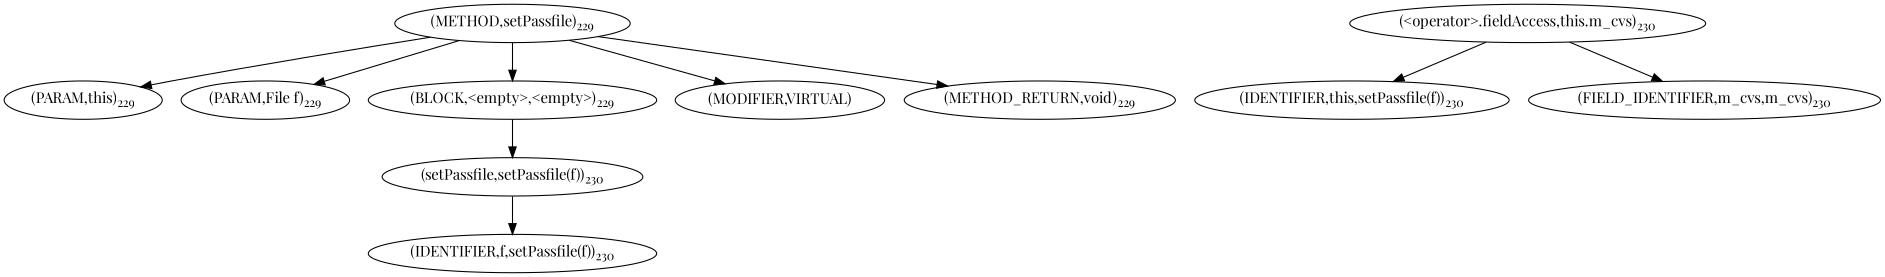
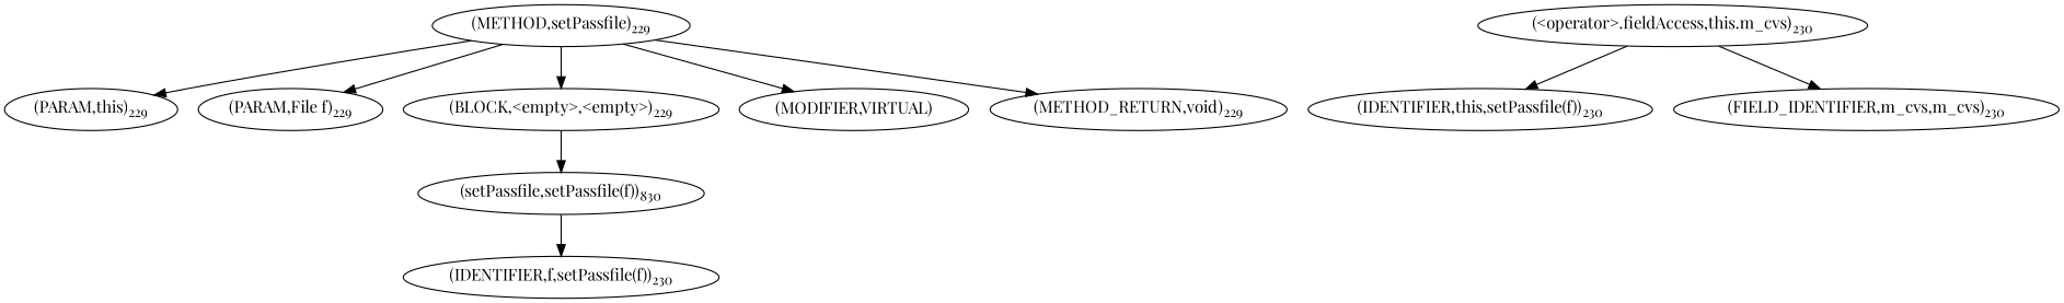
  digraph {
    fontname="Playfair Display"
    node [fontname="Playfair Display"]
    edge [fontname="Playfair Display"]
    n1 [label=<(METHOD,setPassfile)<SUB>229</SUB>>]
    n2 [label=<(PARAM,this)<SUB>229</SUB>>]
    n3 [label=<(PARAM,File f)<SUB>229</SUB>>]
    n4 [label=<(BLOCK,&lt;empty&gt;,&lt;empty&gt;)<SUB>229</SUB>>]
    n5 [label=<(MODIFIER,VIRTUAL)>]
    n6 [label=<(METHOD_RETURN,void)<SUB>229</SUB>>]
-   n7 [label=<(setPassfile,setPassfile(f))<SUB>230</SUB>>]
+   n7 [label=<(setPassfile,setPassfile(f))<SUB>830</SUB>>]
    n8 [label=<(IDENTIFIER,f,setPassfile(f))<SUB>230</SUB>>]
    n9 [label=<(&lt;operator&gt;.fieldAccess,this.m_cvs)<SUB>230</SUB>>]
    n10 [label=<(IDENTIFIER,this,setPassfile(f))<SUB>230</SUB>>]
    n11 [label=<(FIELD_IDENTIFIER,m_cvs,m_cvs)<SUB>230</SUB>>]
    n1 -> n2
    n1 -> n3
    n1 -> n4
    n1 -> n5
    n1 -> n6
    n4 -> n7
    n7 -> n8
    n9 -> n10
    n9 -> n11
  }
